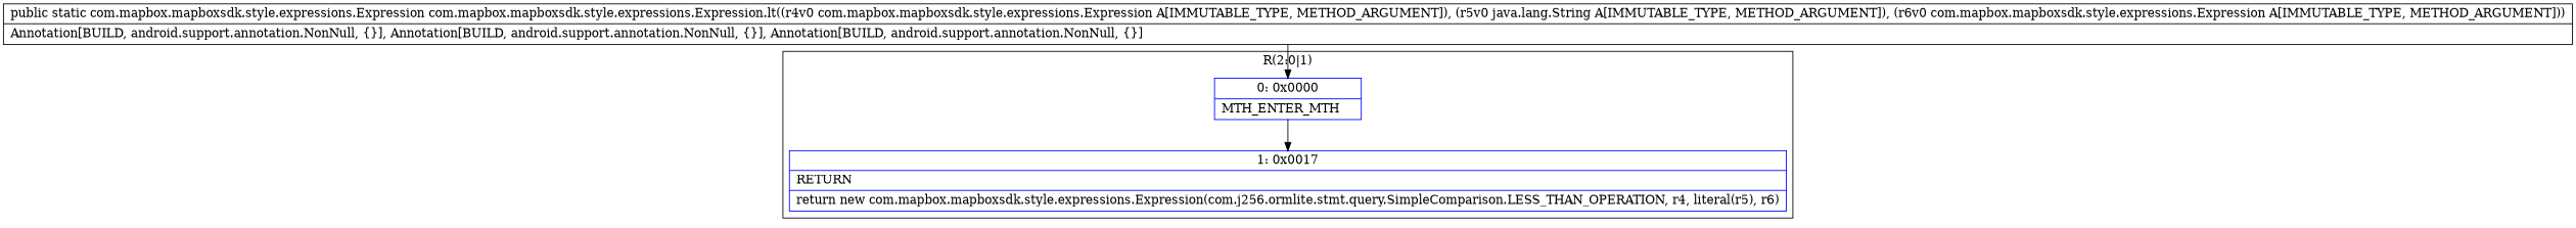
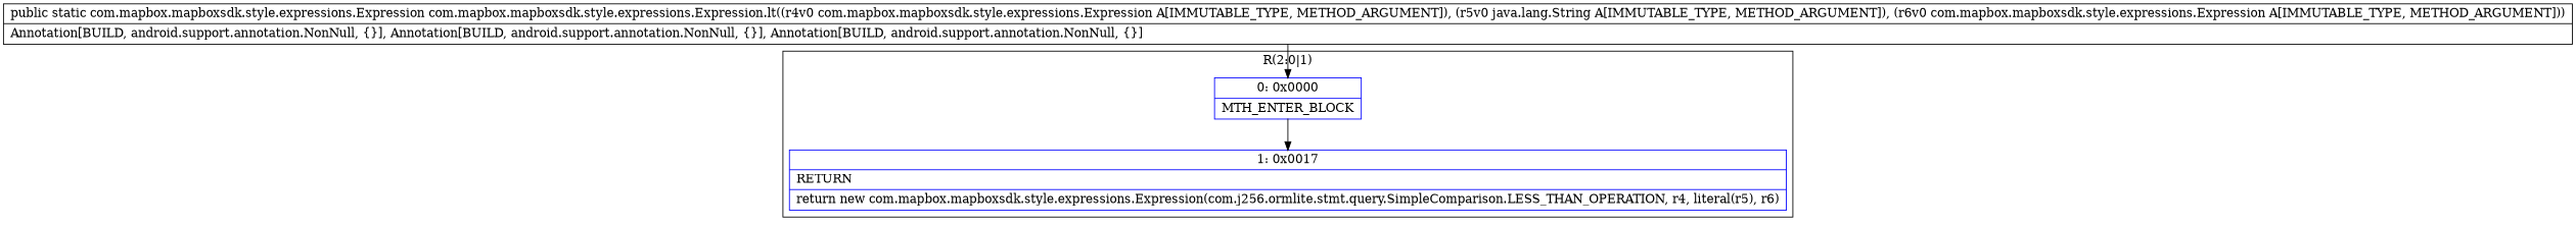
  digraph {
    node [color=blue shape=record]
-   n1 [label="{0\:\ 0x0000|MTH_ENTER_MTH\l}"]
+   n1 [label="{0\:\ 0x0000|MTH_ENTER_BLOCK\l}"]
    n2 [label="{1\:\ 0x0017|RETURN\l|return new com.mapbox.mapboxsdk.style.expressions.Expression(com.j256.ormlite.stmt.query.SimpleComparison.LESS_THAN_OPERATION, r4, literal(r5), r6)\l}"]
    n3 [label="{public static com.mapbox.mapboxsdk.style.expressions.Expression com.mapbox.mapboxsdk.style.expressions.Expression.lt((r4v0 com.mapbox.mapboxsdk.style.expressions.Expression A[IMMUTABLE_TYPE, METHOD_ARGUMENT]), (r5v0 java.lang.String A[IMMUTABLE_TYPE, METHOD_ARGUMENT]), (r6v0 com.mapbox.mapboxsdk.style.expressions.Expression A[IMMUTABLE_TYPE, METHOD_ARGUMENT]))  | Annotation[BUILD, android.support.annotation.NonNull, \{\}], Annotation[BUILD, android.support.annotation.NonNull, \{\}], Annotation[BUILD, android.support.annotation.NonNull, \{\}]\l}" color=""]
    subgraph cluster_1 {
      label="R(2:0|1)"
      n1
      n2
    }
    n1 -> n2
    n3 -> n1
  }
